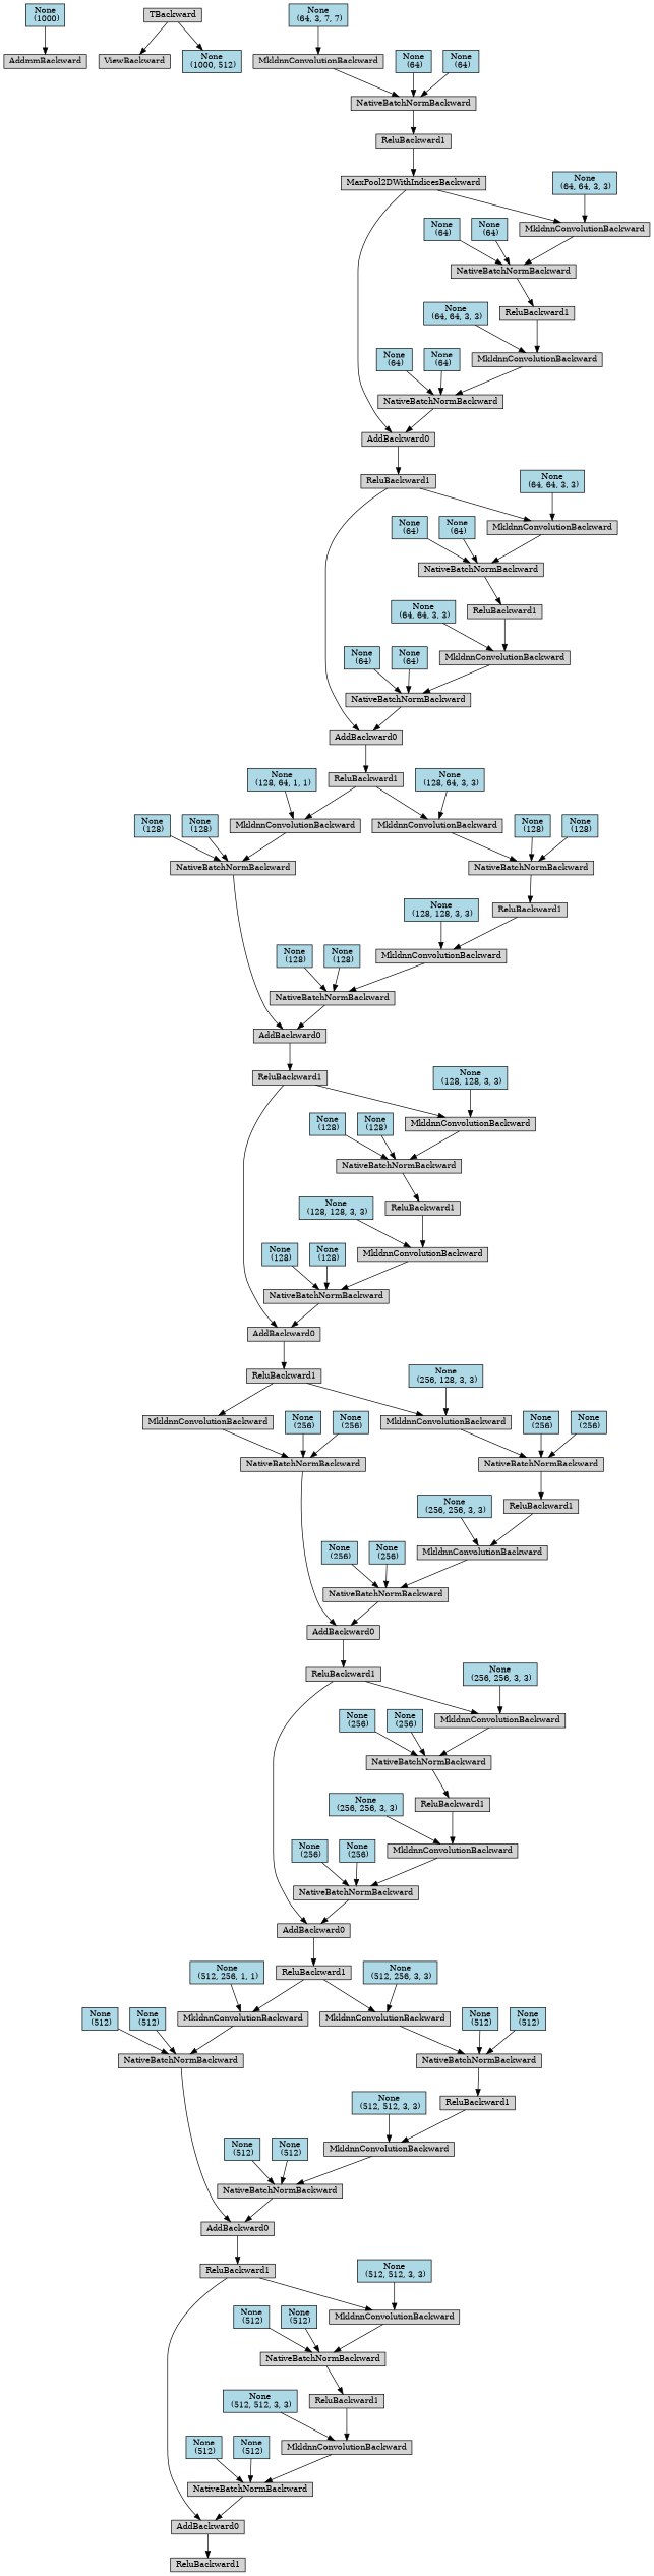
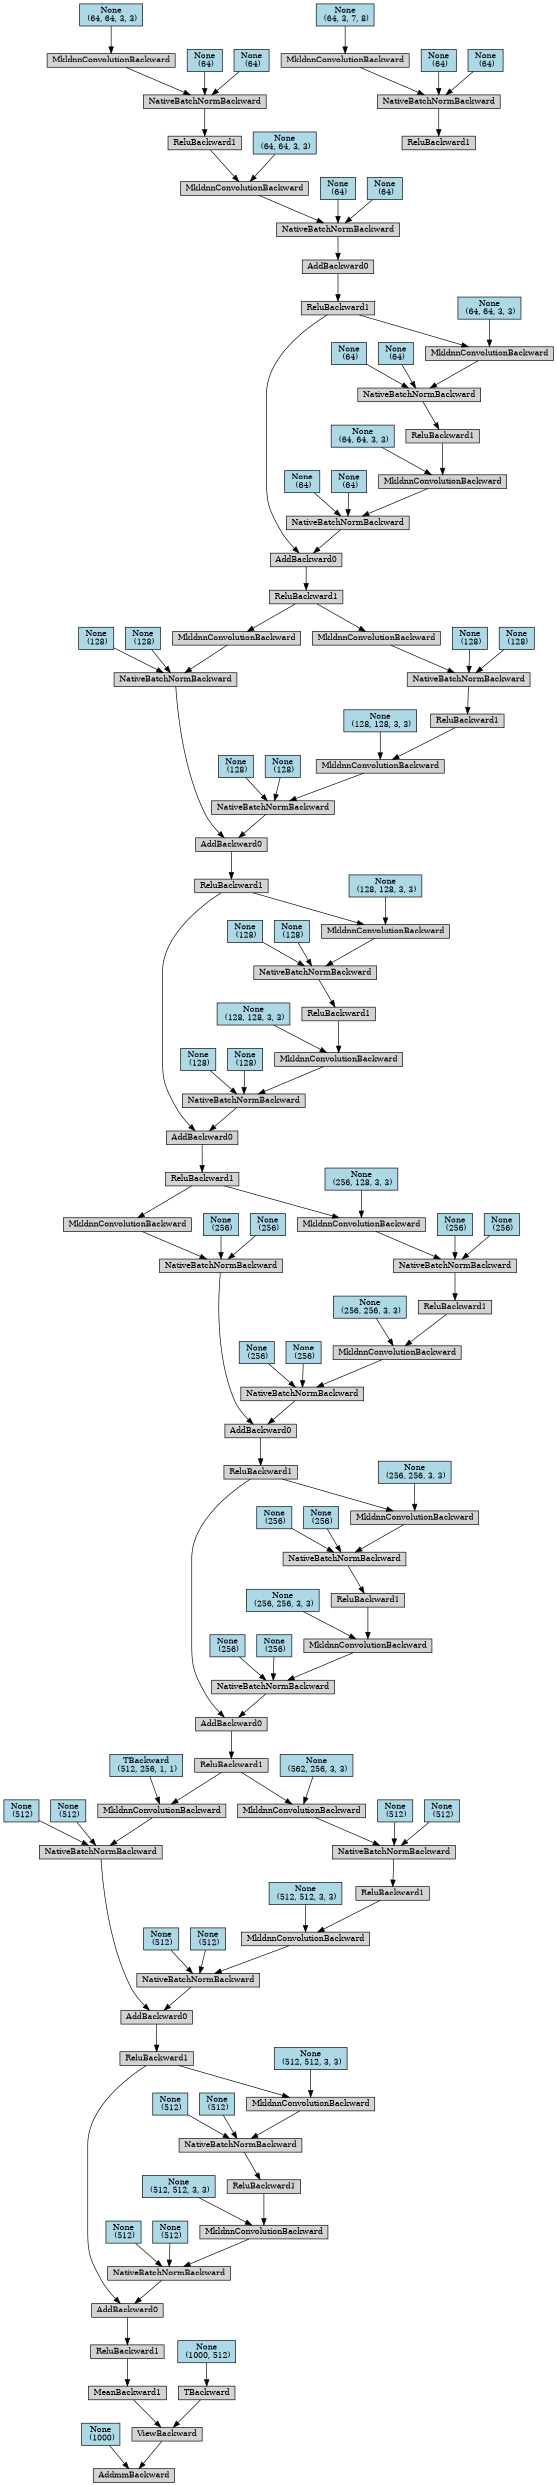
  digraph {
    node [align=left fontsize=12 ranksep=0.1 shape=box style=filled]
    n1 [height=0.2 label=AddmmBackward]
    n2 [fillcolor=lightblue height=0.2 label="None\n (1000)"]
    n3 [height=0.2 label=ViewBackward]
+   n4 [height=0.2 label=MeanBackward1]
    n5 [height=0.2 label=ReluBackward1]
    n6 [height=0.2 label=AddBackward0]
    n7 [height=0.2 label=NativeBatchNormBackward]
    n8 [height=0.2 label=MkldnnConvolutionBackward]
    n9 [height=0.2 label=ReluBackward1]
    n10 [height=0.2 label=NativeBatchNormBackward]
    n11 [height=0.2 label=MkldnnConvolutionBackward]
    n12 [height=0.2 label=ReluBackward1]
    n13 [height=0.2 label=AddBackward0]
    n14 [height=0.2 label=NativeBatchNormBackward]
    n15 [height=0.2 label=MkldnnConvolutionBackward]
    n16 [height=0.2 label=ReluBackward1]
    n17 [height=0.2 label=NativeBatchNormBackward]
    n18 [height=0.2 label=MkldnnConvolutionBackward]
    n19 [height=0.2 label=ReluBackward1]
    n20 [height=0.2 label=MkldnnConvolutionBackward]
    n21 [height=0.2 label=NativeBatchNormBackward]
    n22 [height=0.2 label=AddBackward0]
    n23 [height=0.2 label=NativeBatchNormBackward]
    n24 [height=0.2 label=MkldnnConvolutionBackward]
    n25 [height=0.2 label=ReluBackward1]
    n26 [height=0.2 label=NativeBatchNormBackward]
    n27 [height=0.2 label=MkldnnConvolutionBackward]
    n28 [height=0.2 label=ReluBackward1]
    n29 [height=0.2 label=AddBackward0]
    n30 [height=0.2 label=NativeBatchNormBackward]
    n31 [height=0.2 label=MkldnnConvolutionBackward]
    n32 [height=0.2 label=ReluBackward1]
    n33 [height=0.2 label=NativeBatchNormBackward]
    n34 [height=0.2 label=MkldnnConvolutionBackward]
    n35 [height=0.2 label=ReluBackward1]
    n36 [height=0.2 label=MkldnnConvolutionBackward]
    n37 [height=0.2 label=NativeBatchNormBackward]
    n38 [height=0.2 label=AddBackward0]
    n39 [height=0.2 label=NativeBatchNormBackward]
    n40 [height=0.2 label=MkldnnConvolutionBackward]
    n41 [height=0.2 label=ReluBackward1]
    n42 [height=0.2 label=NativeBatchNormBackward]
    n43 [height=0.2 label=MkldnnConvolutionBackward]
    n44 [height=0.2 label=ReluBackward1]
    n45 [height=0.2 label=AddBackward0]
    n46 [height=0.2 label=NativeBatchNormBackward]
    n47 [height=0.2 label=MkldnnConvolutionBackward]
    n48 [height=0.2 label=ReluBackward1]
    n49 [height=0.2 label=NativeBatchNormBackward]
    n50 [height=0.2 label=MkldnnConvolutionBackward]
    n51 [height=0.2 label=ReluBackward1]
    n52 [height=0.2 label=MkldnnConvolutionBackward]
    n53 [height=0.2 label=NativeBatchNormBackward]
    n54 [height=0.2 label=AddBackward0]
    n55 [height=0.2 label=NativeBatchNormBackward]
    n56 [height=0.2 label=MkldnnConvolutionBackward]
    n57 [height=0.2 label=ReluBackward1]
    n58 [height=0.2 label=NativeBatchNormBackward]
    n59 [height=0.2 label=MkldnnConvolutionBackward]
    n60 [height=0.2 label=ReluBackward1]
    n61 [height=0.2 label=AddBackward0]
    n62 [height=0.2 label=NativeBatchNormBackward]
    n63 [height=0.2 label=MkldnnConvolutionBackward]
    n64 [height=0.2 label=ReluBackward1]
    n65 [height=0.2 label=NativeBatchNormBackward]
    n66 [height=0.2 label=MkldnnConvolutionBackward]
-   n67 [height=0.2 label=MaxPool2DWithIndicesBackward]
    n68 [height=0.2 label=ReluBackward1]
    n69 [height=0.2 label=NativeBatchNormBackward]
    n70 [height=0.2 label=MkldnnConvolutionBackward]
-   n71 [fillcolor=lightblue height=0.2 label="None\n (64, 3, 7, 7)"]
+   n71 [fillcolor=lightblue height=0.2 label="None\n (64, 3, 7, 8)"]
    n72 [fillcolor=lightblue height=0.2 label="None\n (64)"]
    n73 [fillcolor=lightblue height=0.2 label="None\n (64)"]
    n74 [fillcolor=lightblue height=0.2 label="None\n (64, 64, 3, 3)"]
    n75 [fillcolor=lightblue height=0.2 label="None\n (64)"]
    n76 [fillcolor=lightblue height=0.2 label="None\n (64)"]
    n77 [fillcolor=lightblue height=0.2 label="None\n (64, 64, 3, 3)"]
    n78 [fillcolor=lightblue height=0.2 label="None\n (64)"]
    n79 [fillcolor=lightblue height=0.2 label="None\n (64)"]
    n80 [fillcolor=lightblue height=0.2 label="None\n (64, 64, 3, 3)"]
    n81 [fillcolor=lightblue height=0.2 label="None\n (64)"]
    n82 [fillcolor=lightblue height=0.2 label="None\n (64)"]
    n83 [fillcolor=lightblue height=0.2 label="None\n (64, 64, 3, 3)"]
    n84 [fillcolor=lightblue height=0.2 label="None\n (64)"]
    n85 [fillcolor=lightblue height=0.2 label="None\n (64)"]
-   n86 [fillcolor=lightblue height=0.2 label="None\n (128, 64, 3, 3)"]
    n87 [fillcolor=lightblue height=0.2 label="None\n (128)"]
    n88 [fillcolor=lightblue height=0.2 label="None\n (128)"]
    n89 [fillcolor=lightblue height=0.2 label="None\n (128, 128, 3, 3)"]
    n90 [fillcolor=lightblue height=0.2 label="None\n (128)"]
    n91 [fillcolor=lightblue height=0.2 label="None\n (128)"]
-   n92 [fillcolor=lightblue height=0.2 label="None\n (128, 64, 1, 1)"]
    n93 [fillcolor=lightblue height=0.2 label="None\n (128)"]
    n94 [fillcolor=lightblue height=0.2 label="None\n (128)"]
    n95 [fillcolor=lightblue height=0.2 label="None\n (128, 128, 3, 3)"]
    n96 [fillcolor=lightblue height=0.2 label="None\n (128)"]
    n97 [fillcolor=lightblue height=0.2 label="None\n (128)"]
    n98 [fillcolor=lightblue height=0.2 label="None\n (128, 128, 3, 3)"]
    n99 [fillcolor=lightblue height=0.2 label="None\n (128)"]
    n100 [fillcolor=lightblue height=0.2 label="None\n (128)"]
    n101 [fillcolor=lightblue height=0.2 label="None\n (256, 128, 3, 3)"]
    n102 [fillcolor=lightblue height=0.2 label="None\n (256)"]
    n103 [fillcolor=lightblue height=0.2 label="None\n (256)"]
    n104 [fillcolor=lightblue height=0.2 label="None\n (256, 256, 3, 3)"]
    n105 [fillcolor=lightblue height=0.2 label="None\n (256)"]
    n106 [fillcolor=lightblue height=0.2 label="None\n (256)"]
    n107 [fillcolor=lightblue height=0.2 label="None\n (256)"]
    n108 [fillcolor=lightblue height=0.2 label="None\n (256)"]
    n109 [fillcolor=lightblue height=0.2 label="None\n (256, 256, 3, 3)"]
    n110 [fillcolor=lightblue height=0.2 label="None\n (256)"]
    n111 [fillcolor=lightblue height=0.2 label="None\n (256)"]
    n112 [fillcolor=lightblue height=0.2 label="None\n (256, 256, 3, 3)"]
    n113 [fillcolor=lightblue height=0.2 label="None\n (256)"]
    n114 [fillcolor=lightblue height=0.2 label="None\n (256)"]
-   n115 [fillcolor=lightblue height=0.2 label="None\n (512, 256, 3, 3)"]
+   n115 [fillcolor=lightblue height=0.2 label="None\n (562, 256, 3, 3)"]
    n116 [fillcolor=lightblue height=0.2 label="None\n (512)"]
    n117 [fillcolor=lightblue height=0.2 label="None\n (512)"]
    n118 [fillcolor=lightblue height=0.2 label="None\n (512, 512, 3, 3)"]
    n119 [fillcolor=lightblue height=0.2 label="None\n (512)"]
    n120 [fillcolor=lightblue height=0.2 label="None\n (512)"]
-   n121 [fillcolor=lightblue height=0.2 label="None\n (512, 256, 1, 1)"]
+   n121 [fillcolor=lightblue height=0.2 label="TBackward\n (512, 256, 1, 1)"]
    n122 [fillcolor=lightblue height=0.2 label="None\n (512)"]
    n123 [fillcolor=lightblue height=0.2 label="None\n (512)"]
    n124 [fillcolor=lightblue height=0.2 label="None\n (512, 512, 3, 3)"]
    n125 [fillcolor=lightblue height=0.2 label="None\n (512)"]
    n126 [fillcolor=lightblue height=0.2 label="None\n (512)"]
    n127 [fillcolor=lightblue height=0.2 label="None\n (512, 512, 3, 3)"]
    n128 [fillcolor=lightblue height=0.2 label="None\n (512)"]
    n129 [fillcolor=lightblue height=0.2 label="None\n (512)"]
    n130 [height=0.2 label=TBackward]
    n131 [fillcolor=lightblue height=0.2 label="None\n (1000, 512)"]
    n2 -> n1
+   n3 -> n1
+   n4 -> n3
+   n5 -> n4
    n6 -> n5
    n7 -> n6
    n8 -> n7
    n9 -> n8
    n10 -> n9
    n11 -> n10
    n12 -> n6
    n12 -> n11
    n13 -> n12
    n14 -> n13
    n15 -> n14
    n16 -> n15
    n17 -> n16
    n18 -> n17
    n19 -> n18
    n19 -> n20
    n20 -> n21
    n21 -> n13
    n22 -> n19
    n23 -> n22
    n24 -> n23
    n25 -> n24
    n26 -> n25
    n27 -> n26
    n28 -> n22
    n28 -> n27
    n29 -> n28
    n30 -> n29
    n31 -> n30
    n32 -> n31
    n33 -> n32
    n34 -> n33
    n35 -> n34
    n35 -> n36
    n36 -> n37
    n37 -> n29
    n38 -> n35
    n39 -> n38
    n40 -> n39
    n41 -> n40
    n42 -> n41
    n43 -> n42
    n44 -> n38
    n44 -> n43
    n45 -> n44
    n46 -> n45
    n47 -> n46
    n48 -> n47
    n49 -> n48
    n50 -> n49
    n51 -> n50
    n51 -> n52
    n52 -> n53
    n53 -> n45
    n54 -> n51
    n55 -> n54
    n56 -> n55
    n57 -> n56
    n58 -> n57
    n59 -> n58
    n60 -> n54
    n60 -> n59
    n61 -> n60
    n62 -> n61
    n63 -> n62
    n64 -> n63
    n65 -> n64
    n66 -> n65
-   n67 -> n61
-   n67 -> n66
-   n68 -> n67
    n69 -> n68
    n70 -> n69
    n71 -> n70
    n72 -> n69
    n73 -> n69
    n74 -> n66
    n75 -> n65
    n76 -> n65
    n77 -> n63
    n78 -> n62
    n79 -> n62
    n80 -> n59
    n81 -> n58
    n82 -> n58
    n83 -> n56
    n84 -> n55
    n85 -> n55
-   n86 -> n50
    n87 -> n49
    n88 -> n49
    n89 -> n47
    n90 -> n46
    n91 -> n46
-   n92 -> n52
    n93 -> n53
    n94 -> n53
    n95 -> n43
    n96 -> n42
    n97 -> n42
    n98 -> n40
    n99 -> n39
    n100 -> n39
    n101 -> n34
    n102 -> n33
    n103 -> n33
    n104 -> n31
    n105 -> n30
    n106 -> n30
    n107 -> n37
    n108 -> n37
    n109 -> n27
    n110 -> n26
    n111 -> n26
    n112 -> n24
    n113 -> n23
    n114 -> n23
    n115 -> n18
    n116 -> n17
    n117 -> n17
    n118 -> n15
    n119 -> n14
    n120 -> n14
    n121 -> n20
    n122 -> n21
    n123 -> n21
    n124 -> n11
    n125 -> n10
    n126 -> n10
    n127 -> n8
    n128 -> n7
    n129 -> n7
    n130 -> n3
-   n130 -> n131
+   n131 -> n130
  }
